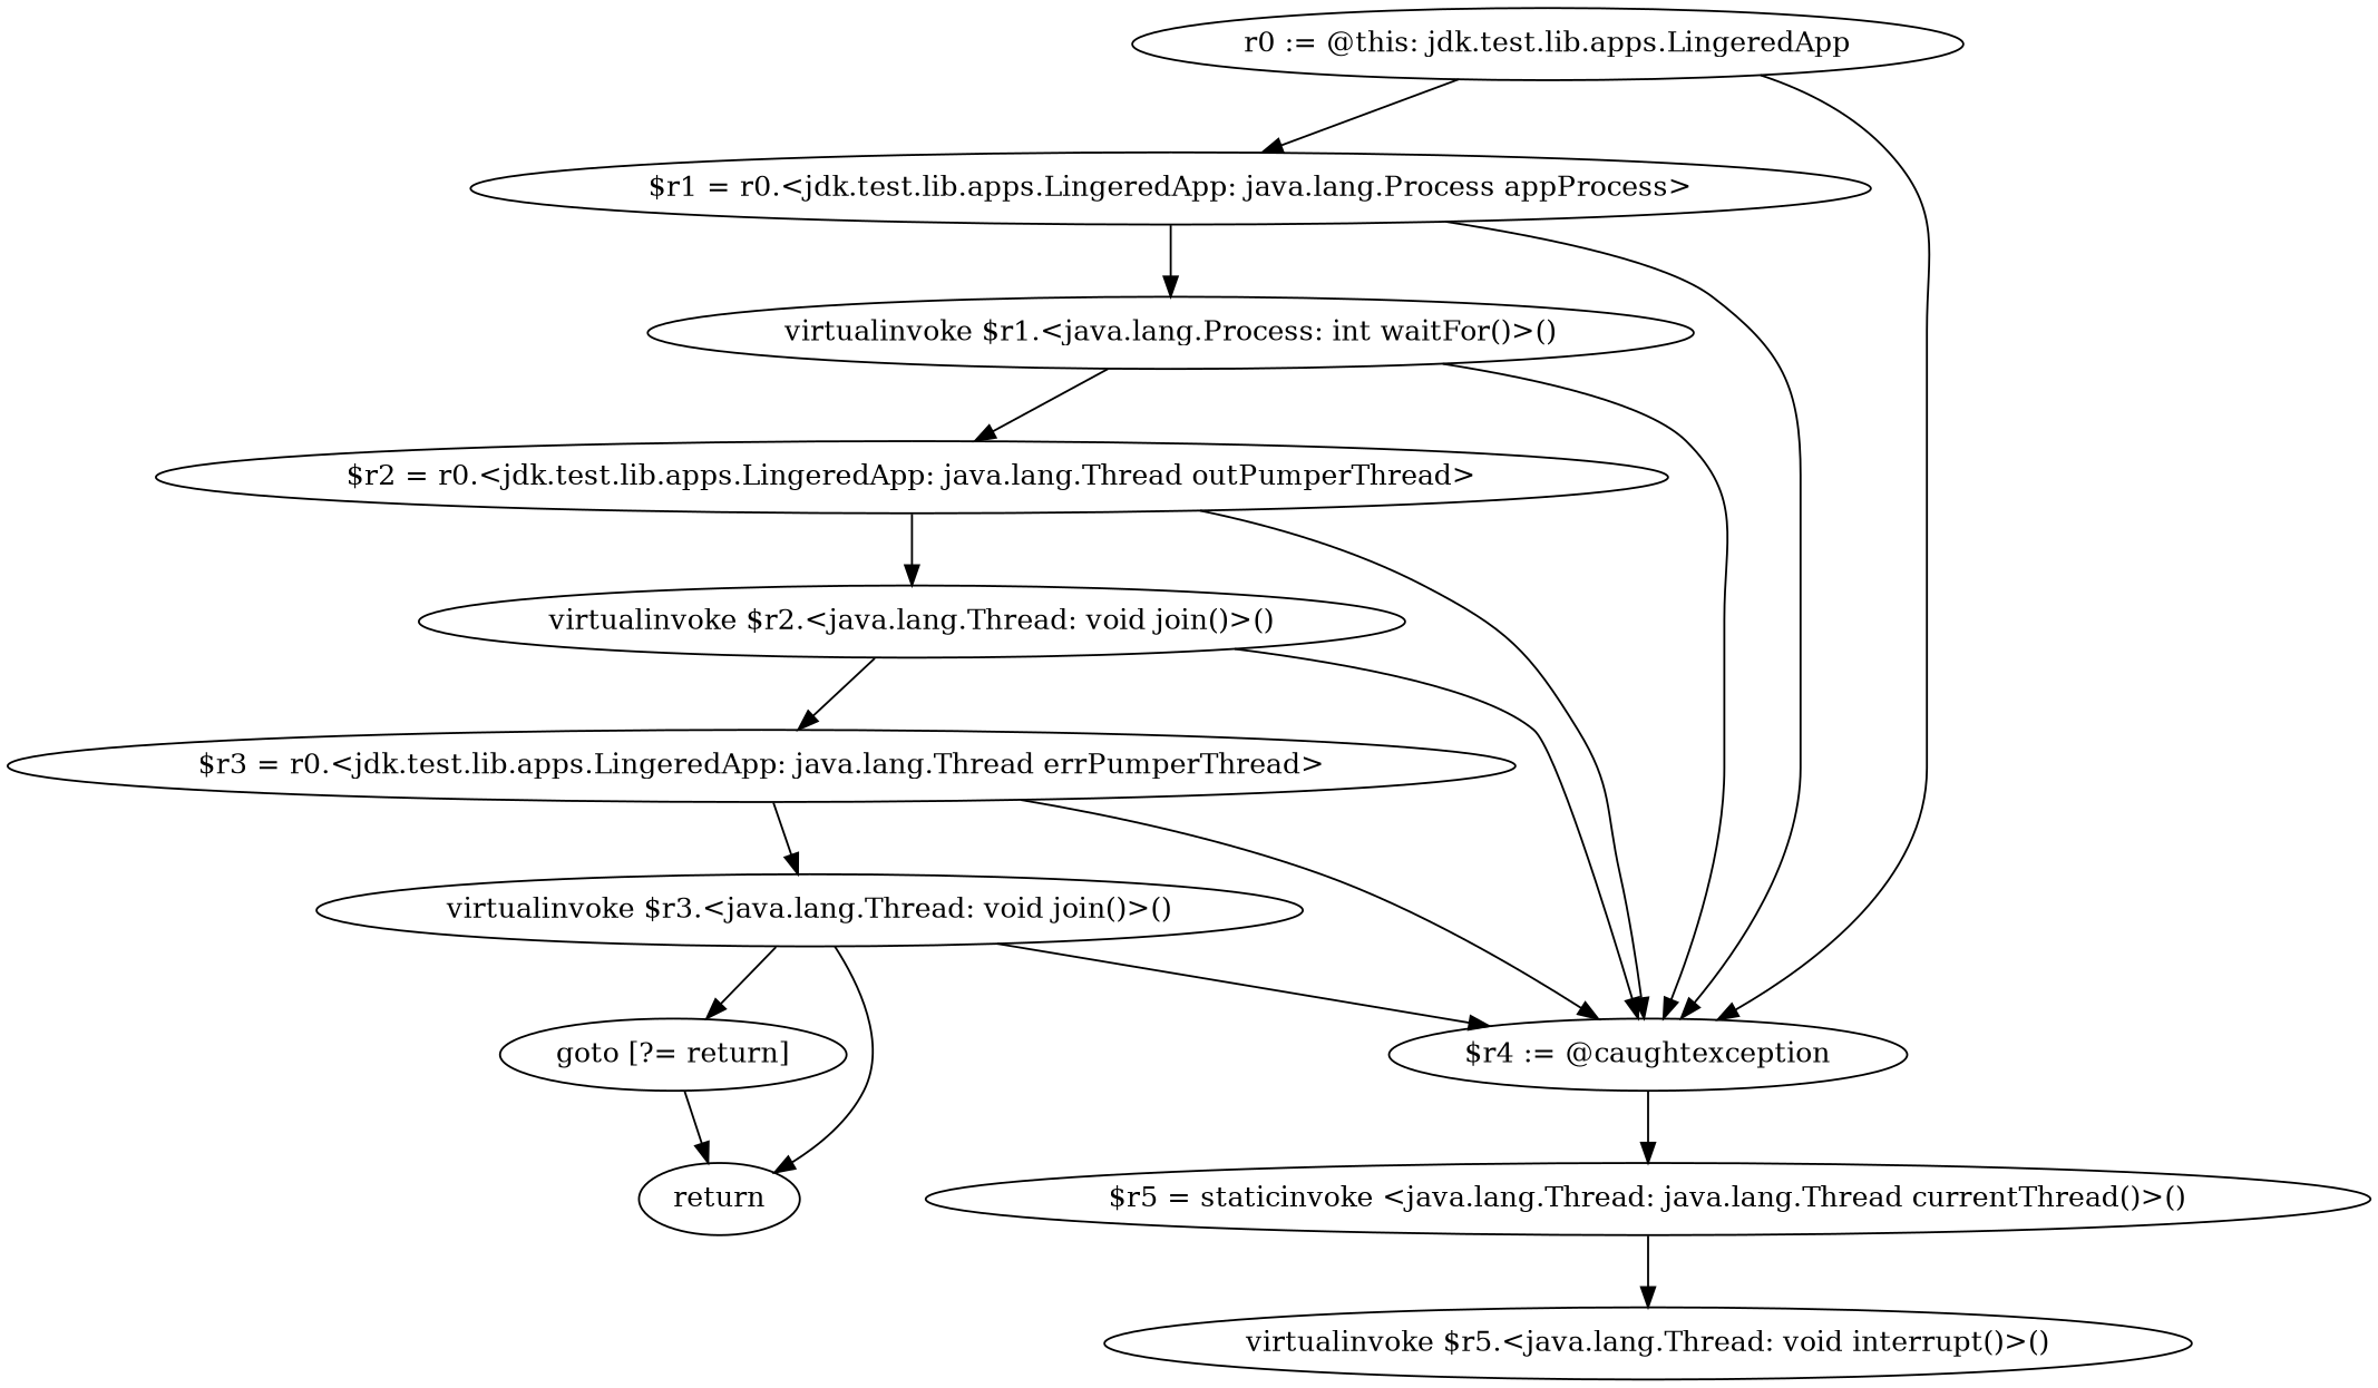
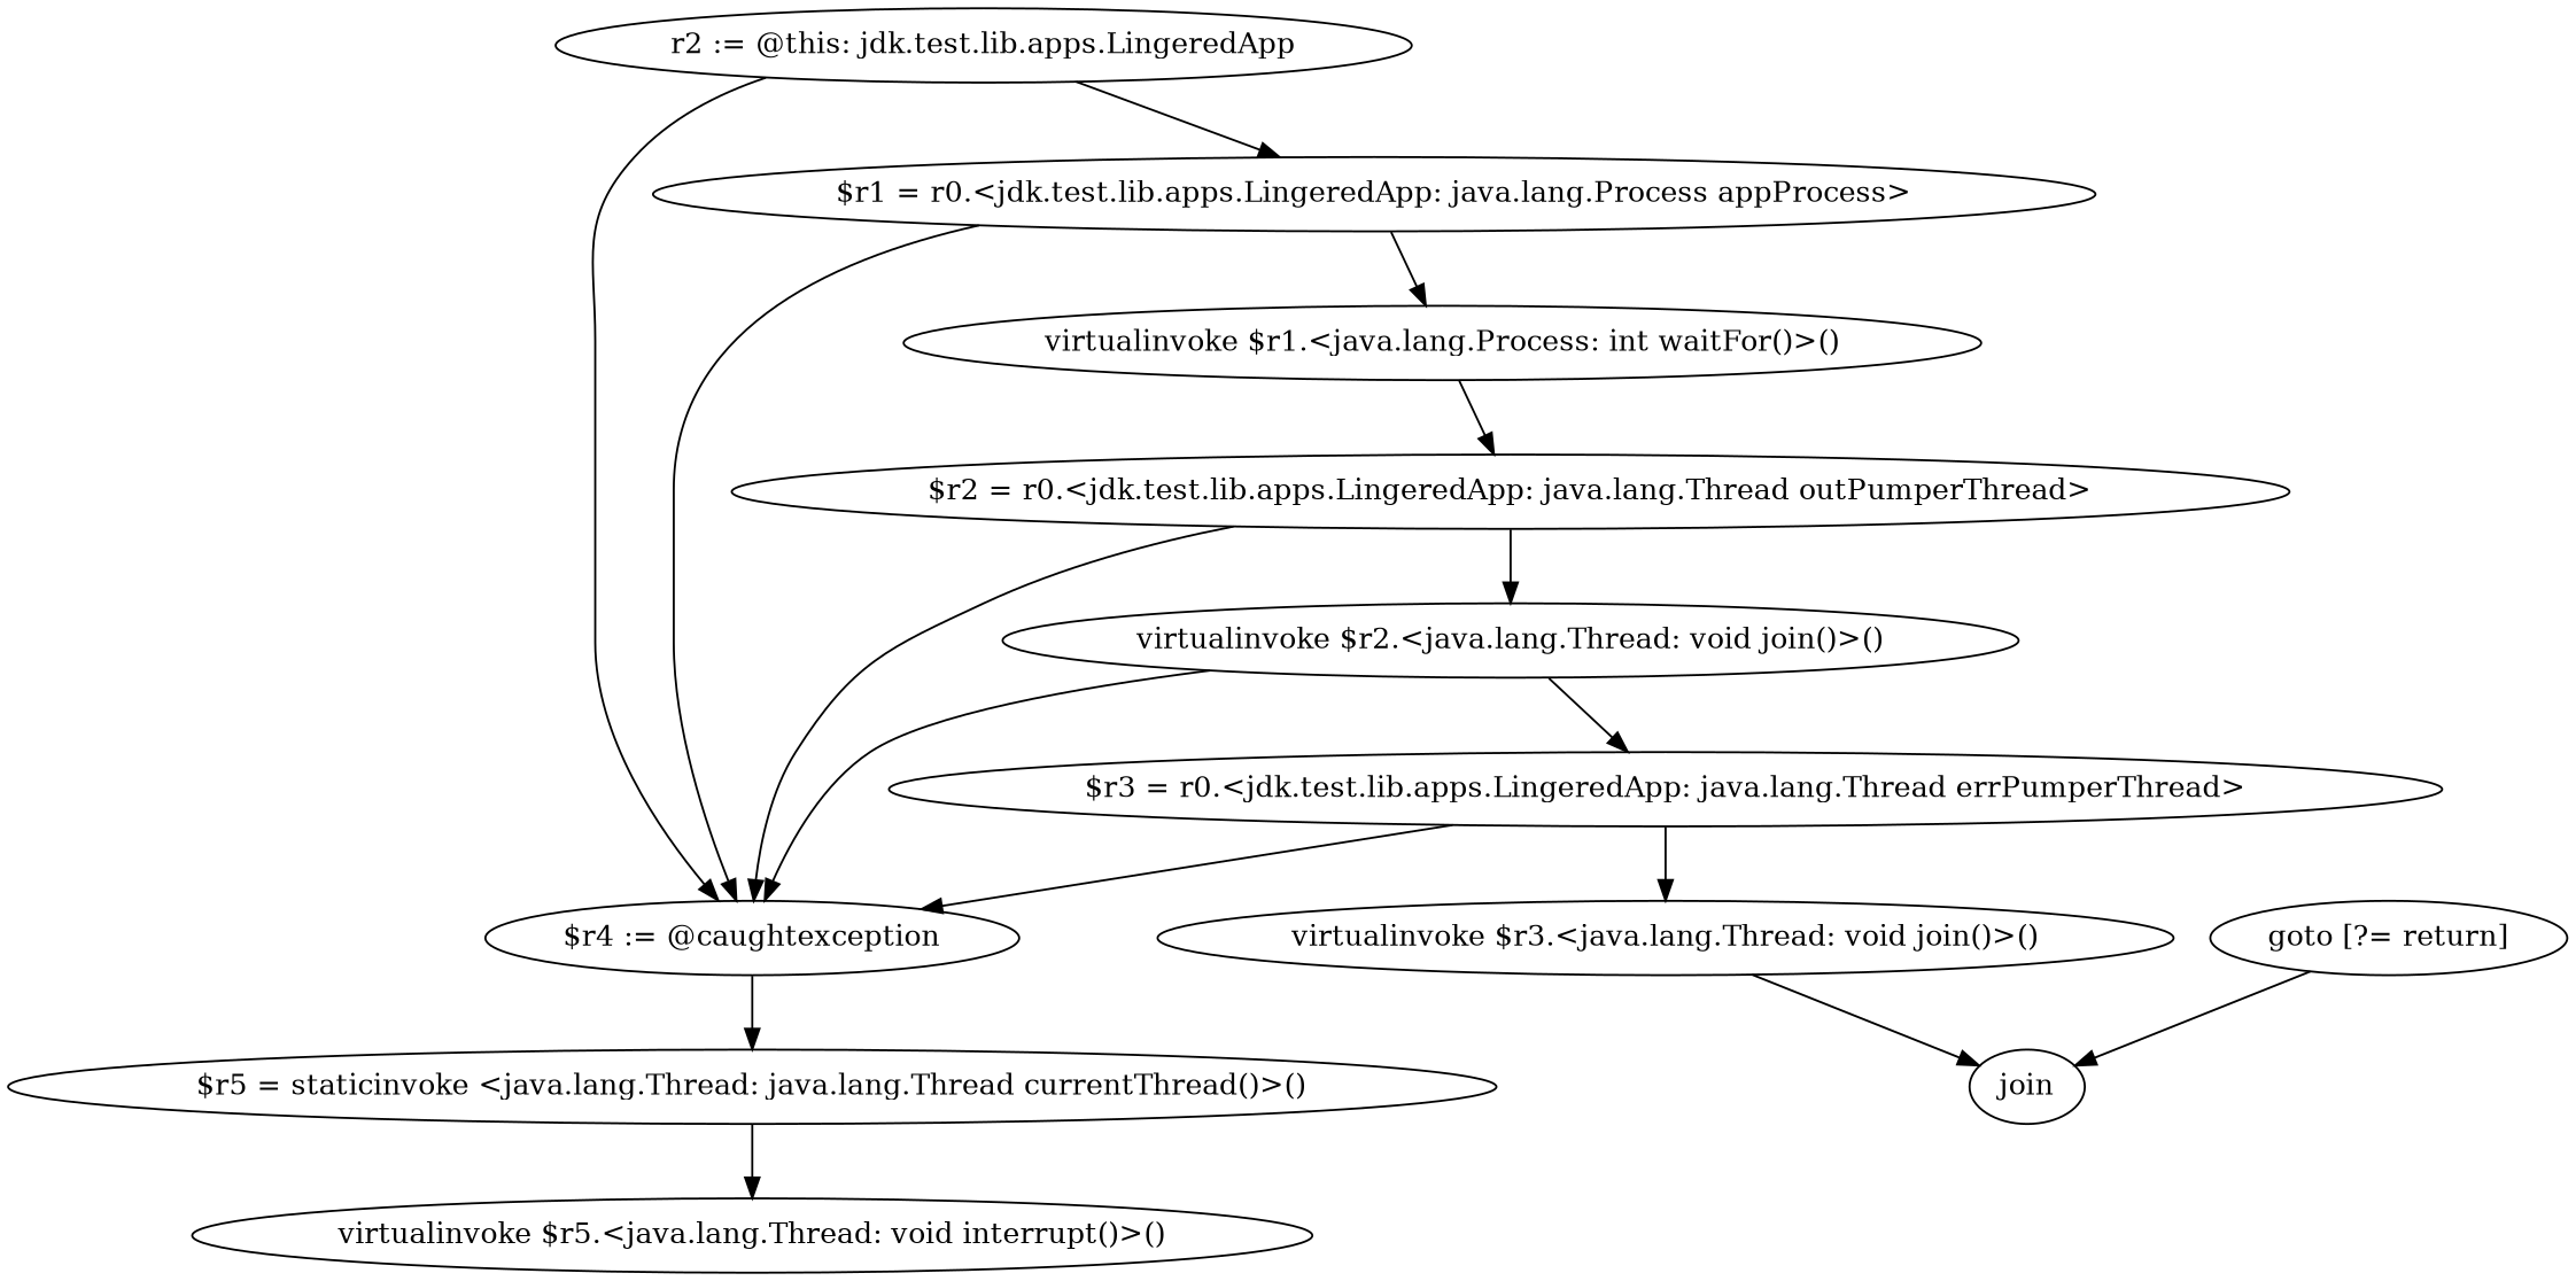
  digraph {
-   "r0 := @this: jdk.test.lib.apps.LingeredApp"
+   "r0 := @this: jdk.test.lib.apps.LingeredApp" [label="r2 := @this: jdk.test.lib.apps.LingeredApp"]
    "$r1 = r0.<jdk.test.lib.apps.LingeredApp: java.lang.Process appProcess>"
    "$r4 := @caughtexception"
    "virtualinvoke $r1.<java.lang.Process: int waitFor()>()"
    "$r5 = staticinvoke <java.lang.Thread: java.lang.Thread currentThread()>()"
    "$r2 = r0.<jdk.test.lib.apps.LingeredApp: java.lang.Thread outPumperThread>"
    "virtualinvoke $r2.<java.lang.Thread: void join()>()"
    "$r3 = r0.<jdk.test.lib.apps.LingeredApp: java.lang.Thread errPumperThread>"
    "virtualinvoke $r3.<java.lang.Thread: void join()>()"
    "goto [?= return]"
-   return
+   return [label=join]
    "virtualinvoke $r5.<java.lang.Thread: void interrupt()>()"
    "r0 := @this: jdk.test.lib.apps.LingeredApp" -> "$r1 = r0.<jdk.test.lib.apps.LingeredApp: java.lang.Process appProcess>"
    "r0 := @this: jdk.test.lib.apps.LingeredApp" -> "$r4 := @caughtexception"
    "$r1 = r0.<jdk.test.lib.apps.LingeredApp: java.lang.Process appProcess>" -> "$r4 := @caughtexception"
    "$r1 = r0.<jdk.test.lib.apps.LingeredApp: java.lang.Process appProcess>" -> "virtualinvoke $r1.<java.lang.Process: int waitFor()>()"
    "$r4 := @caughtexception" -> "$r5 = staticinvoke <java.lang.Thread: java.lang.Thread currentThread()>()"
-   "virtualinvoke $r1.<java.lang.Process: int waitFor()>()" -> "$r4 := @caughtexception"
    "virtualinvoke $r1.<java.lang.Process: int waitFor()>()" -> "$r2 = r0.<jdk.test.lib.apps.LingeredApp: java.lang.Thread outPumperThread>"
    "$r5 = staticinvoke <java.lang.Thread: java.lang.Thread currentThread()>()" -> "virtualinvoke $r5.<java.lang.Thread: void interrupt()>()"
    "$r2 = r0.<jdk.test.lib.apps.LingeredApp: java.lang.Thread outPumperThread>" -> "$r4 := @caughtexception"
    "$r2 = r0.<jdk.test.lib.apps.LingeredApp: java.lang.Thread outPumperThread>" -> "virtualinvoke $r2.<java.lang.Thread: void join()>()"
    "virtualinvoke $r2.<java.lang.Thread: void join()>()" -> "$r4 := @caughtexception"
    "virtualinvoke $r2.<java.lang.Thread: void join()>()" -> "$r3 = r0.<jdk.test.lib.apps.LingeredApp: java.lang.Thread errPumperThread>"
    "$r3 = r0.<jdk.test.lib.apps.LingeredApp: java.lang.Thread errPumperThread>" -> "$r4 := @caughtexception"
    "$r3 = r0.<jdk.test.lib.apps.LingeredApp: java.lang.Thread errPumperThread>" -> "virtualinvoke $r3.<java.lang.Thread: void join()>()"
-   "virtualinvoke $r3.<java.lang.Thread: void join()>()" -> "$r4 := @caughtexception"
-   "virtualinvoke $r3.<java.lang.Thread: void join()>()" -> "goto [?= return]"
    "virtualinvoke $r3.<java.lang.Thread: void join()>()" -> return
    "goto [?= return]" -> return
  }
